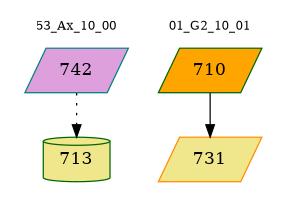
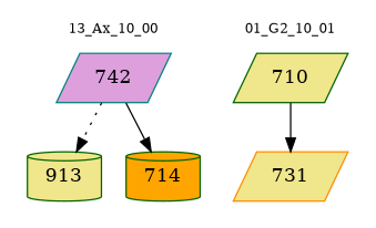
  digraph {
    node [color=darkgreen fillcolor=khaki shape=parallelogram style=filled]
    edge [color=black style=solid]
    n1 [color=teal fillcolor=plum label=742]
-   n2 [label=713 shape=cylinder]
-   n4 [fillcolor=orange label=710]
+   n2 [label=913 shape=cylinder]
+   n3 [fillcolor=orange label=714 shape=cylinder]
+   n4 [label=710]
    n5 [color=darkorange label=731]
    subgraph cluster_1 {
      color=white
      fontsize=10
-     label="53_Ax_10_00"
+     label="13_Ax_10_00"
      n1
      n2
+     n3
    }
    subgraph cluster_2 {
      color=white
      fontsize=10
      label="01_G2_10_01"
      n4
      n5
    }
    n1 -> n2 [style=dotted]
+   n1 -> n3
    n4 -> n5
  }
